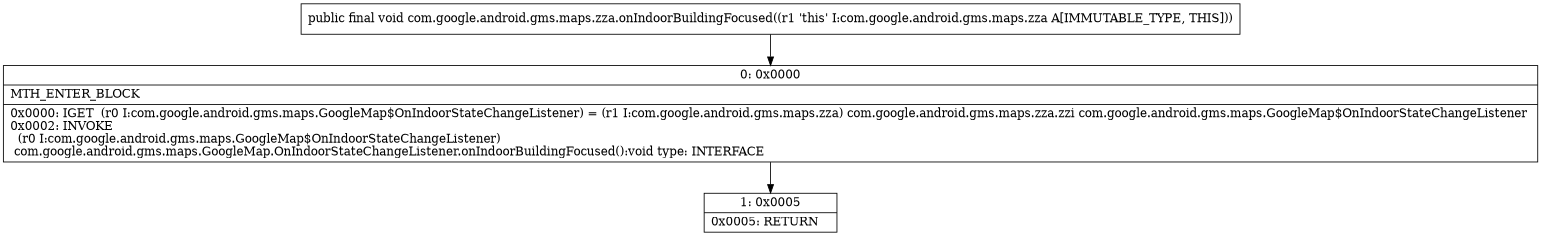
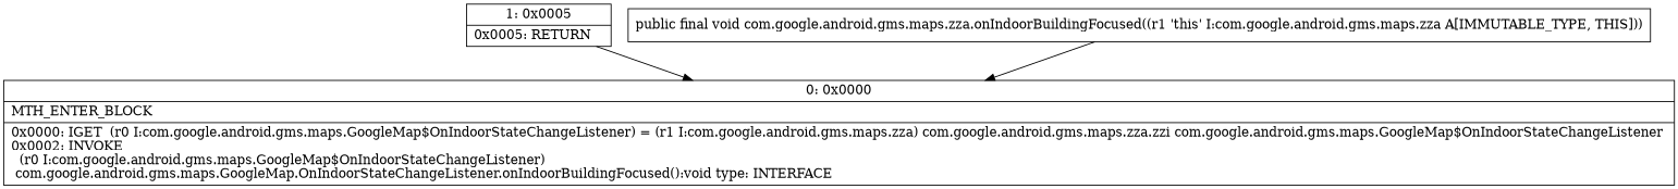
  digraph {
    node [shape=record]
    n1 [label="{0\:\ 0x0000|MTH_ENTER_BLOCK\l|0x0000: IGET  (r0 I:com.google.android.gms.maps.GoogleMap$OnIndoorStateChangeListener) = (r1 I:com.google.android.gms.maps.zza) com.google.android.gms.maps.zza.zzi com.google.android.gms.maps.GoogleMap$OnIndoorStateChangeListener \l0x0002: INVOKE  \l  (r0 I:com.google.android.gms.maps.GoogleMap$OnIndoorStateChangeListener)\l com.google.android.gms.maps.GoogleMap.OnIndoorStateChangeListener.onIndoorBuildingFocused():void type: INTERFACE \l}"]
    n2 [label="{1\:\ 0x0005|0x0005: RETURN   \l}"]
    n3 [label="{public final void com.google.android.gms.maps.zza.onIndoorBuildingFocused((r1 'this' I:com.google.android.gms.maps.zza A[IMMUTABLE_TYPE, THIS])) }"]
-   n1 -> n2
+   n2 -> n1
    n3 -> n1
  }
